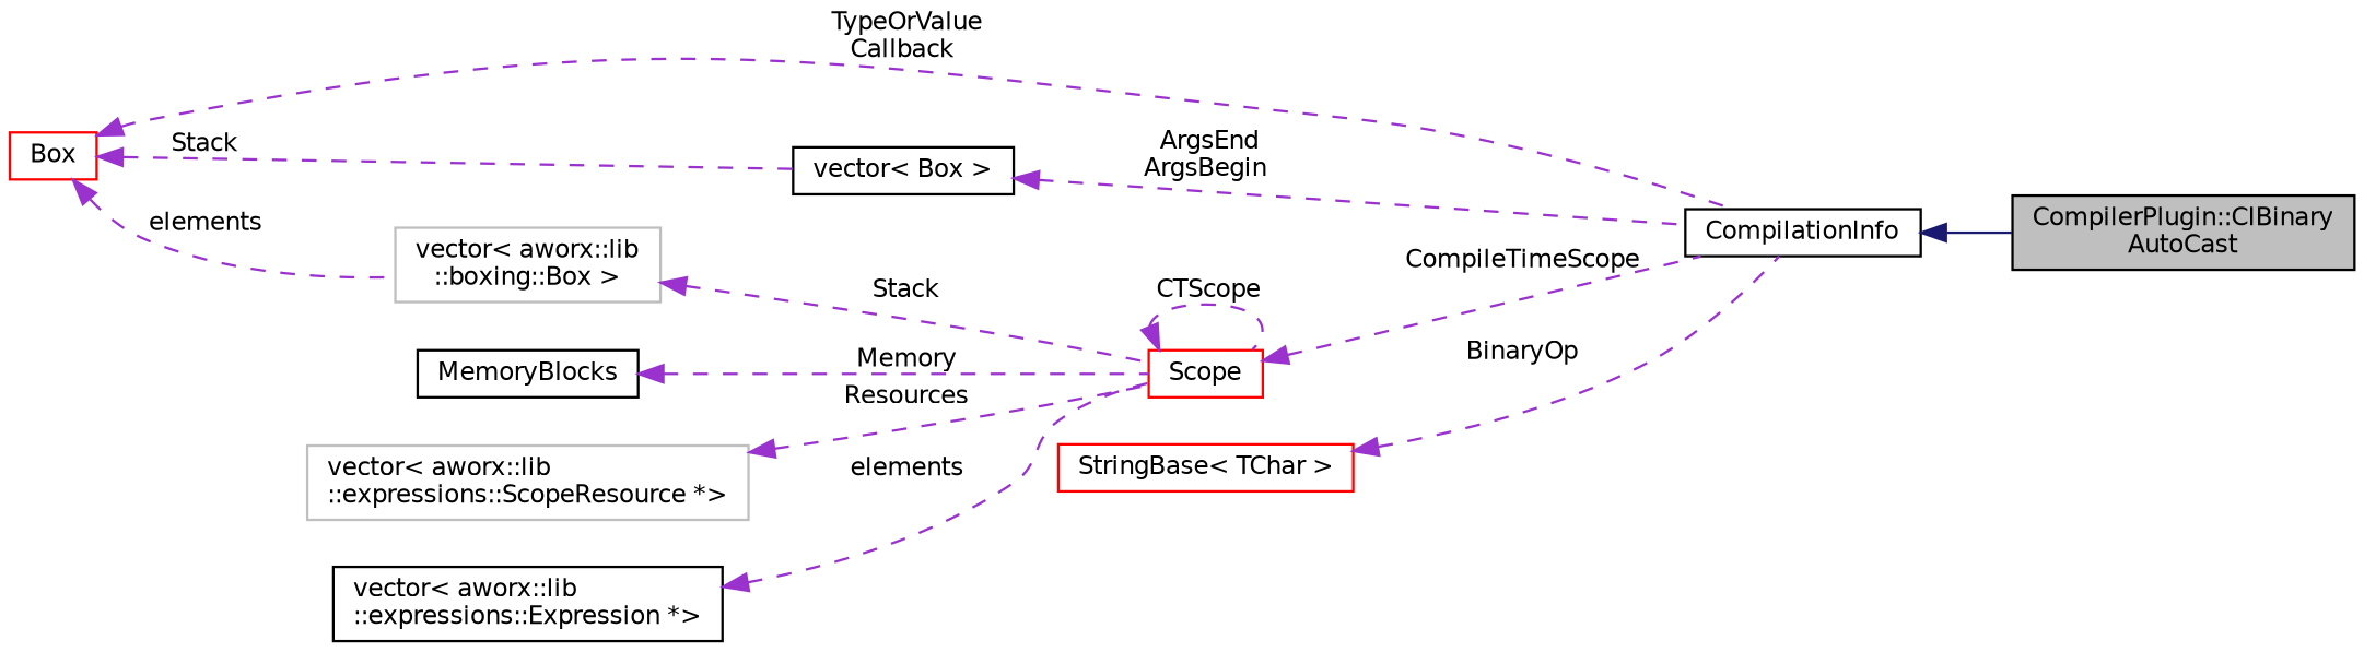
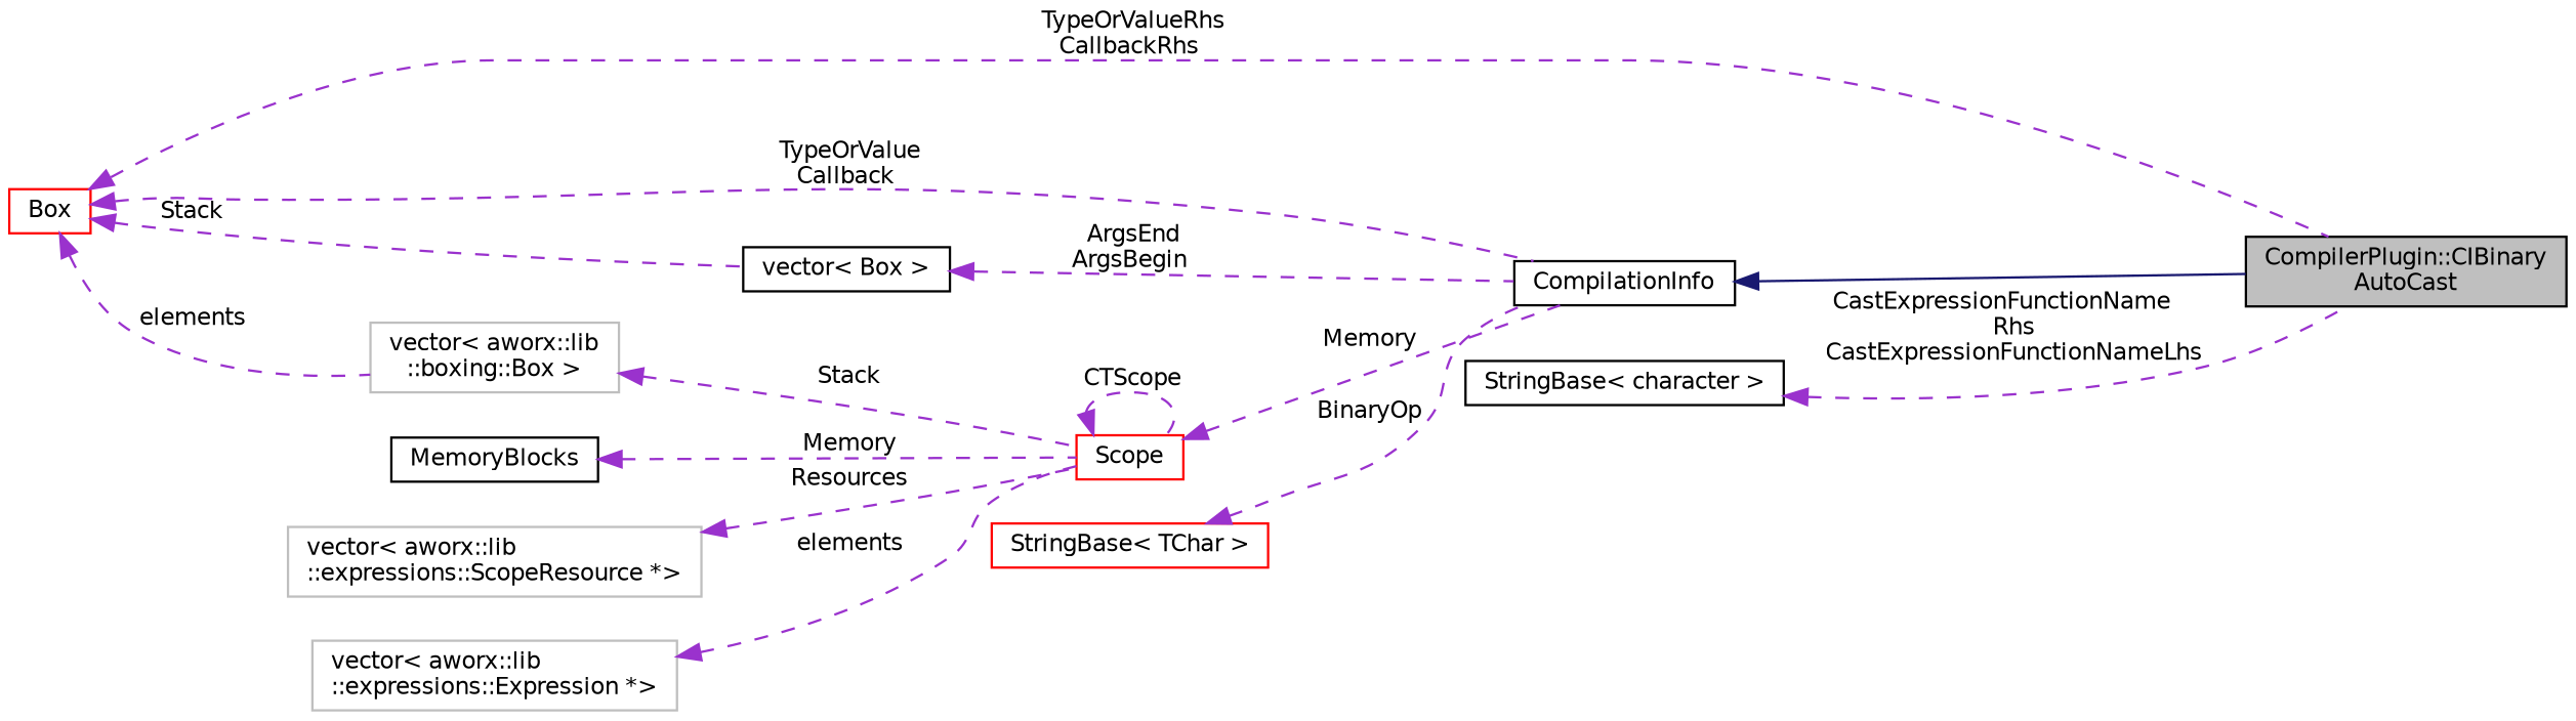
  digraph {
    rankdir=LR
    node [color=black fillcolor=white fontname=Helvetica fontsize=10 shape=record style=filled]
    edge [color=darkorchid3 dir=back fontname=Helvetica fontsize=10 labelfontname=Helvetica labelfontsize=10 style=dashed]
    n1 [fillcolor=grey75 fontcolor=black height=0.2 label="CompilerPlugin::CIBinary\lAutoCast" width=0.4]
    n2 [height=0.2 label=CompilationInfo width=0.4]
    n3 [height=0.2 label="vector\< Box \>" width=0.4]
    n4 [color=red height=0.2 label=Box width=0.4]
    n5 [color=grey75 height=0.2 label="vector\< aworx::lib\l::boxing::Box \>" width=0.4]
    n6 [color=red height=0.2 label=Scope width=0.4]
    n7 [height=0.2 label=MemoryBlocks width=0.4]
    n8 [color=grey75 height=0.2 label="vector\< aworx::lib\l::expressions::ScopeResource *\>" width=0.4]
-   n9 [height=0.2 label="vector\< aworx::lib\l::expressions::Expression *\>" width=0.4]
+   n9 [color=grey75 height=0.2 label="vector\< aworx::lib\l::expressions::Expression *\>" width=0.4]
+   n10 [height=0.2 label="StringBase\< character \>" width=0.4]
    n11 [color=red height=0.2 label="StringBase\< TChar \>" width=0.4]
    n2 -> n1 [color=midnightblue style=solid]
    n3 -> n2 [label=" ArgsEnd\nArgsBegin"]
+   n4 -> n1 [label=" TypeOrValueRhs\nCallbackRhs"]
    n4 -> n2 [label=" TypeOrValue\nCallback"]
    n4 -> n3 [label=" Stack"]
    n4 -> n5 [label=" elements"]
    n5 -> n6 [label=" Stack"]
-   n6 -> n2 [label=" CompileTimeScope"]
+   n6 -> n2 [label=" Memory"]
    n6 -> n6 [label=" CTScope"]
    n7 -> n6 [label=" Memory"]
    n8 -> n6 [label=" Resources"]
    n9 -> n6 [label=" elements"]
+   n10 -> n1 [label=" CastExpressionFunctionName\lRhs\nCastExpressionFunctionNameLhs"]
    n11 -> n2 [label=" BinaryOp"]
  }
